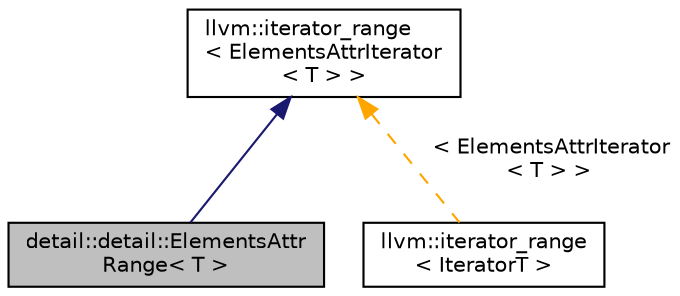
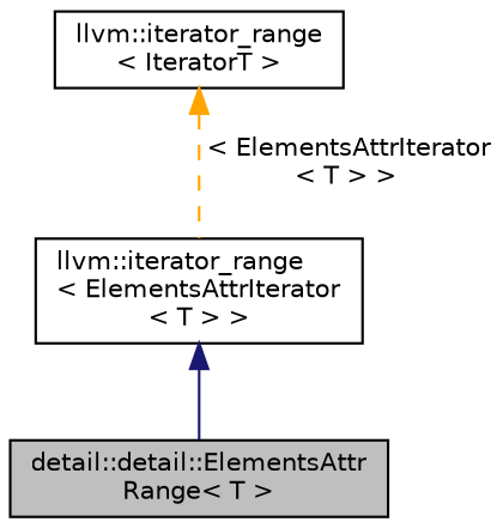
  digraph {
    node [color=black fontname=Helvetica fontsize=10 shape=record]
    edge [dir=back fontname=Helvetica fontsize=10 labelfontname=Helvetica labelfontsize=10]
    n1 [fillcolor=grey75 fontcolor=black height=0.2 label="detail::detail::ElementsAttr\lRange\< T \>" style=filled width=0.4]
    n2 [height=0.2 label="llvm::iterator_range\l\< ElementsAttrIterator\l\< T \> \>" width=0.4]
    n3 [height=0.2 label="llvm::iterator_range\l\< IteratorT \>" width=0.4]
    n2 -> n1 [color=midnightblue style=solid]
-   n2 -> n3 [color=orange label=" \< ElementsAttrIterator\l\< T \> \>" style=dashed]
+   n3 -> n2 [color=orange label=" \< ElementsAttrIterator\l\< T \> \>" style=dashed]
  }
